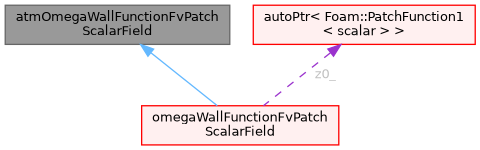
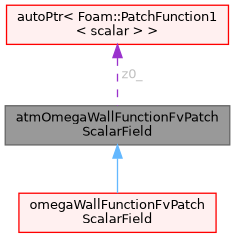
  digraph {
    node [color=red fillcolor="#FFF0F0" fontname=Helvetica fontsize=10 shape=box style=filled]
    edge [dir=back fontname=Helvetica fontsize=10 labelfontname=Helvetica labelfontsize=10]
    n1 [color=gray40 fillcolor=grey60 fontcolor=black height=0.2 label="atmOmegaWallFunctionFvPatch\lScalarField" width=0.4]
    n2 [height=0.2 label="omegaWallFunctionFvPatch\lScalarField" width=0.4]
    n3 [height=0.2 label="autoPtr\< Foam::PatchFunction1\l\< scalar \> \>" width=0.4]
    n1 -> n2 [color=steelblue1 style=solid]
-   n3 -> n2 [color=darkorchid3 fontcolor=grey label=" z0_" style=dashed]
+   n3 -> n1 [color=darkorchid3 fontcolor=grey label=" z0_" style=dashed]
  }
